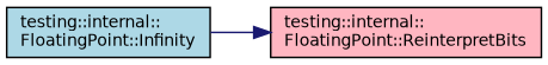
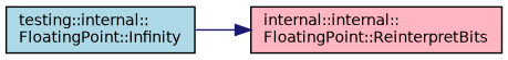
  digraph {
    rankdir=RL
    node [color=black fontname=Helvetica fontsize=10 shape=record style=filled]
-   n1 [fillcolor=lightpink fontcolor=black height=0.2 label="testing::internal::\lFloatingPoint::ReinterpretBits" width=0.4]
+   n1 [fillcolor=lightpink fontcolor=black height=0.2 label="internal::internal::\lFloatingPoint::ReinterpretBits" width=0.4]
    n2 [height=0.2 label="testing::internal::\lFloatingPoint::Infinity" width=0.4 fillcolor=lightblue]
    n1 -> n2 [color=midnightblue dir=back fontname=Helvetica fontsize=10 labelfontname=Helvetica labelfontsize=10 style=solid]
  }
